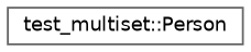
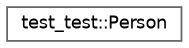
  digraph {
    rankdir=TB
-   n1 [color=grey40 fillcolor=white fontname=Helvetica fontsize=10 height=0.2 label="test_multiset::Person" shape=box style=filled width=0.4]
+   n1 [color=grey40 fillcolor=white fontname=Helvetica fontsize=10 height=0.2 label="test_test::Person" shape=box style=filled width=0.4]
  }
